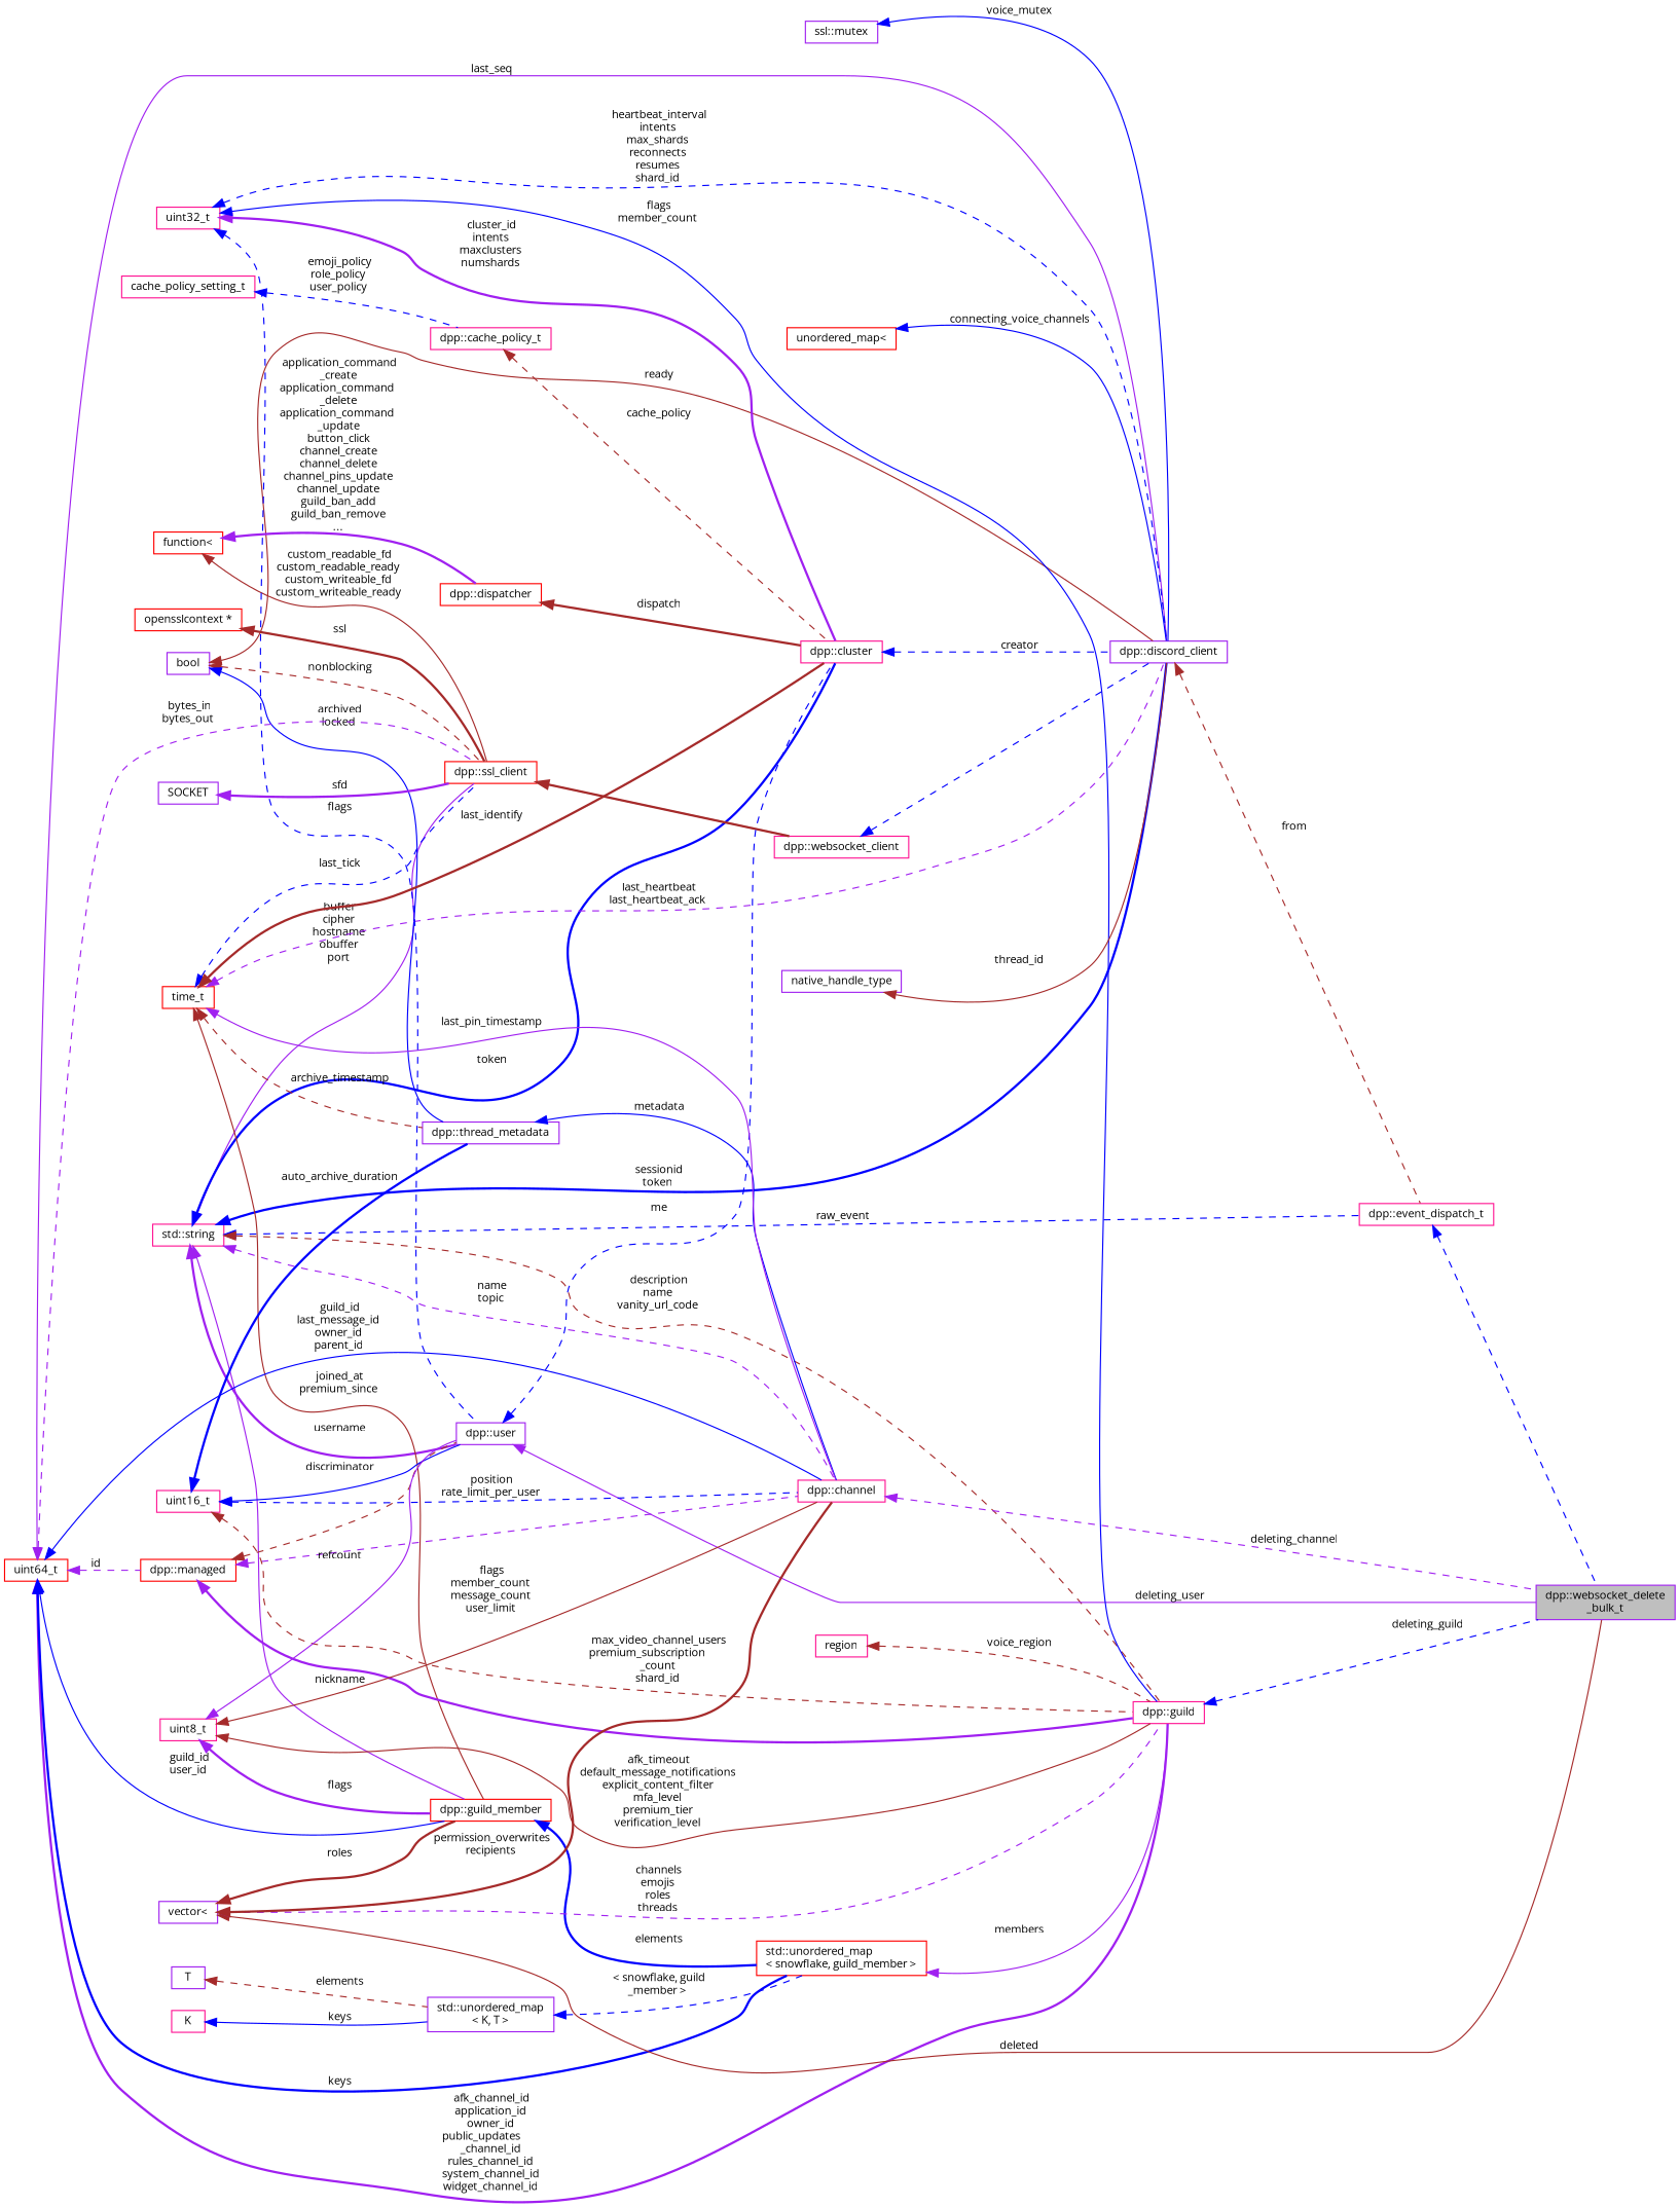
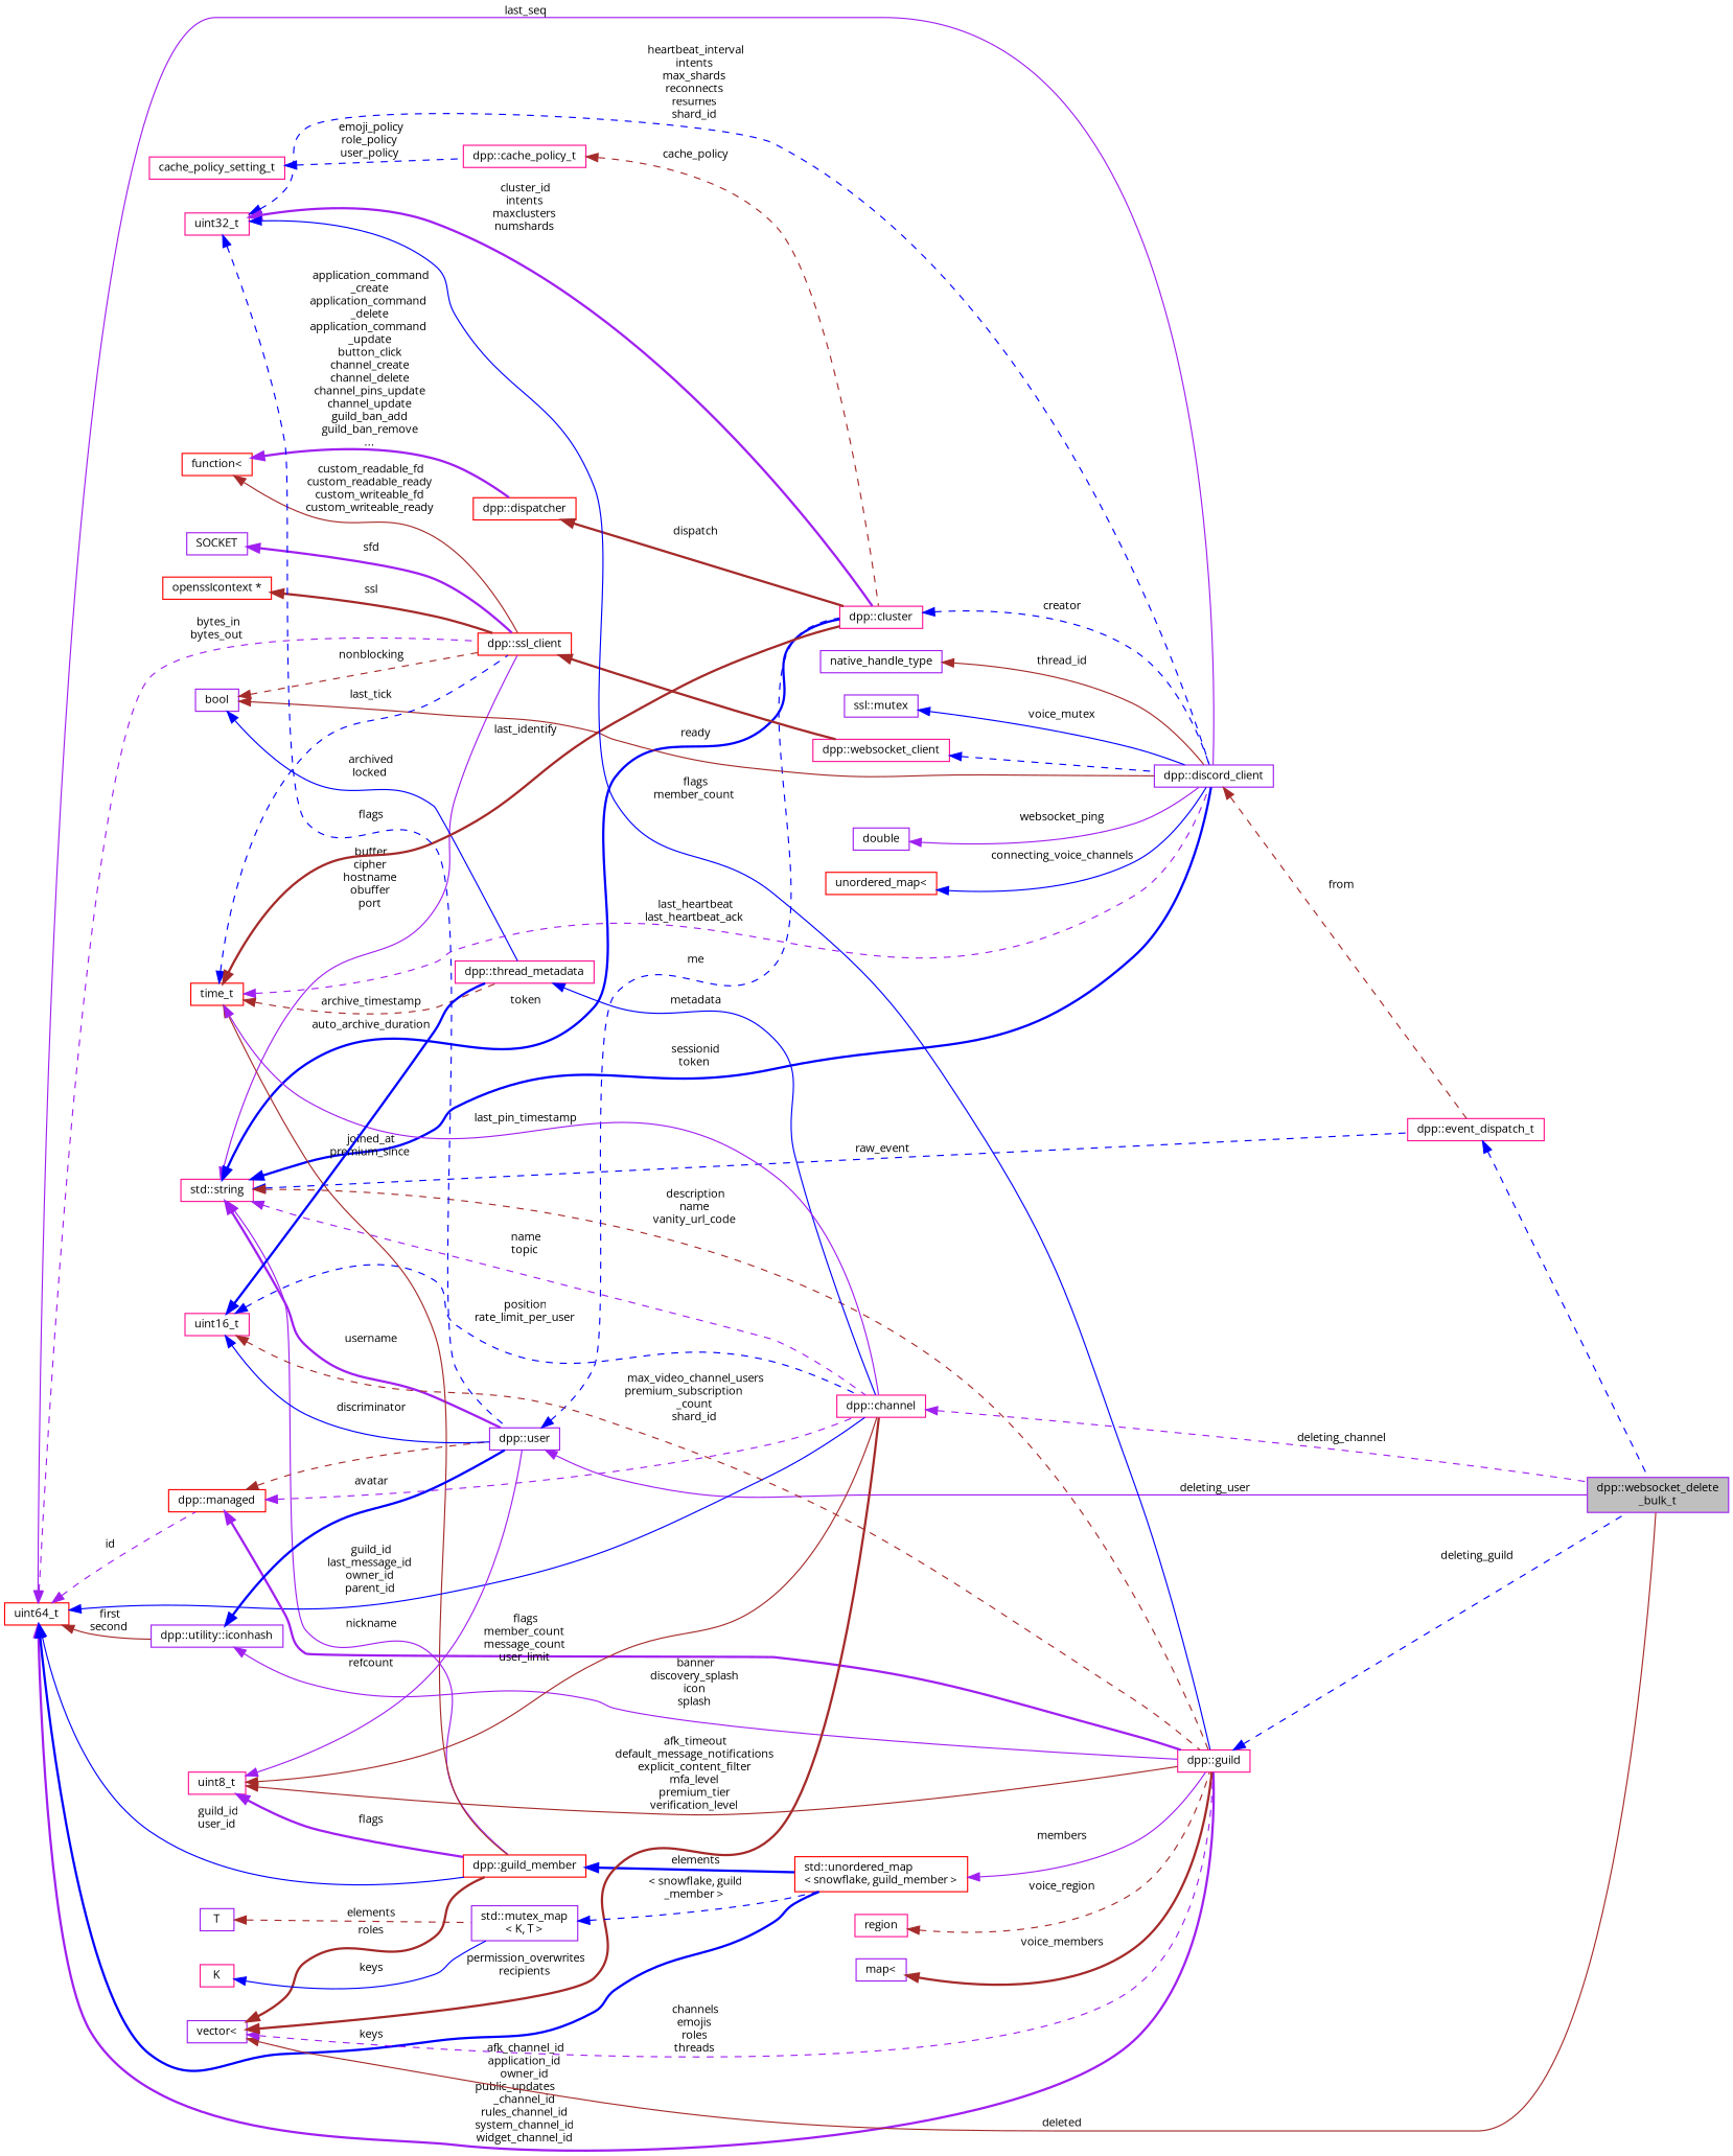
  digraph {
    fontname="Open Sans"
    rankdir=LR
    node [color=purple fontname="Open Sans" fontsize=10 shape=record]
    edge [color=blue dir=back fontname="Open Sans" fontsize=10 labelfontname=Helvetica labelfontsize=10 style=dashed]
    n1 [fillcolor=grey75 fontcolor=black height=0.2 label="dpp::websocket_delete\l_bulk_t" style=filled width=0.4]
    n2 [color=deeppink height=0.2 label="dpp::event_dispatch_t" width=0.4]
    n3 [color=deeppink height=0.2 label="std::string" width=0.4]
    n4 [height=0.2 label="dpp::discord_client" width=0.4]
    n5 [color=red height=0.2 label="dpp::ssl_client" width=0.4]
    n6 [color=deeppink height=0.2 label="dpp::cluster" width=0.4]
    n7 [height=0.2 label="dpp::user" width=0.4]
    n8 [color=deeppink height=0.2 label="dpp::guild" width=0.4]
    n9 [color=red height=0.2 label="dpp::guild_member" width=0.4]
    n10 [color=deeppink height=0.2 label="dpp::channel" width=0.4]
    n11 [color=deeppink height=0.2 label="dpp::websocket_client" width=0.4]
    n12 [color=red height=0.2 label="std::unordered_map\l\< snowflake, guild_member \>" width=0.4]
    n13 [height=0.2 label=bool width=0.4]
-   n14 [height=0.2 label="dpp::thread_metadata" width=0.4]
+   n14 [color=deeppink height=0.2 label="dpp::thread_metadata" width=0.4]
    n15 [height=0.2 label=SOCKET width=0.4]
    n16 [color=red height=0.2 label="opensslcontext *" width=0.4]
    n17 [color=red height=0.2 label=time_t width=0.4]
    n18 [color=red height=0.2 label=uint64_t width=0.4]
    n19 [color=red height=0.2 label="dpp::managed" width=0.4]
+   n20 [height=0.2 label="dpp::utility::iconhash" width=0.4]
    n21 [color=red height=0.2 label="function\<" width=0.4]
    n22 [color=red height=0.2 label="dpp::dispatcher" width=0.4]
    n23 [color=deeppink height=0.2 label=uint32_t width=0.4]
    n24 [color=deeppink height=0.2 label=uint16_t width=0.4]
    n25 [color=deeppink height=0.2 label=uint8_t width=0.4]
    n26 [color=deeppink height=0.2 label="dpp::cache_policy_t" width=0.4]
    n27 [color=deeppink height=0.2 label=cache_policy_setting_t width=0.4]
    n28 [height=0.2 label=native_handle_type width=0.4]
    n29 [height=0.2 label="ssl::mutex" width=0.4]
+   n30 [height=0.2 label=double width=0.4]
    n31 [color=red height=0.2 label="unordered_map\<" width=0.4]
    n32 [color=deeppink height=0.2 label=region width=0.4]
    n33 [height=0.2 label="vector\<" width=0.4]
-   n34 [height=0.2 label="std::unordered_map\l\< K, T \>" width=0.4]
+   n34 [height=0.2 label="std::mutex_map\l\< K, T \>" width=0.4]
    n35 [color=deeppink height=0.2 label=K width=0.4]
    n36 [height=0.2 label=T width=0.4]
+   n37 [height=0.2 label="map\<" width=0.4]
    n2 -> n1
    n3 -> n2 [label=" raw_event"]
    n3 -> n4 [label=" sessionid\ntoken" style=bold]
    n3 -> n5 [color=purple label=" buffer\ncipher\nhostname\nobuffer\nport" style=solid]
    n3 -> n6 [label=" token" style=bold]
    n3 -> n7 [color=purple label=" username" style=bold]
    n3 -> n8 [color=brown label=" description\nname\nvanity_url_code"]
    n3 -> n9 [color=purple label=" nickname" style=solid]
    n3 -> n10 [color=purple label=" name\ntopic"]
    n4 -> n2 [color=brown label=" from"]
    n5 -> n11 [color=brown style=bold]
    n6 -> n4 [label=" creator"]
    n7 -> n1 [color=purple label=" deleting_user" style=solid]
    n7 -> n6 [label=" me"]
    n8 -> n1 [label=" deleting_guild"]
    n9 -> n12 [label=" elements" style=bold]
    n10 -> n1 [color=purple label=" deleting_channel"]
    n11 -> n4
    n12 -> n8 [color=purple label=" members" style=solid]
    n13 -> n4 [color=brown label=" ready" style=solid]
    n13 -> n5 [color=brown label=" nonblocking"]
    n13 -> n14 [label=" archived\nlocked" style=solid]
    n14 -> n10 [label=" metadata" style=solid]
    n15 -> n5 [color=purple label=" sfd" style=bold]
    n16 -> n5 [color=brown label=" ssl" style=bold]
    n17 -> n4 [color=purple label=" last_heartbeat\nlast_heartbeat_ack"]
    n17 -> n5 [label=" last_tick"]
    n17 -> n6 [color=brown label=" last_identify" style=bold]
    n17 -> n9 [color=brown label=" joined_at\npremium_since" style=solid]
    n17 -> n10 [color=purple label=" last_pin_timestamp" style=solid]
    n17 -> n14 [color=brown label=" archive_timestamp"]
    n18 -> n4 [color=purple label=" last_seq" style=solid]
    n18 -> n5 [color=purple label=" bytes_in\nbytes_out"]
    n18 -> n8 [color=purple label=" afk_channel_id\napplication_id\nowner_id\npublic_updates\l_channel_id\nrules_channel_id\nsystem_channel_id\nwidget_channel_id" style=bold]
    n18 -> n9 [label=" guild_id\nuser_id" style=solid]
    n18 -> n10 [label=" guild_id\nlast_message_id\nowner_id\nparent_id" style=solid]
    n18 -> n12 [label=" keys" style=bold]
    n18 -> n19 [color=purple label=" id"]
+   n18 -> n20 [color=brown label=" first\nsecond" style=solid]
    n19 -> n7 [color=brown]
    n19 -> n8 [color=purple style=bold]
    n19 -> n10 [color=purple]
+   n20 -> n7 [label=" avatar" style=bold]
+   n20 -> n8 [color=purple label=" banner\ndiscovery_splash\nicon\nsplash" style=solid]
    n21 -> n5 [color=brown label=" custom_readable_fd\ncustom_readable_ready\ncustom_writeable_fd\ncustom_writeable_ready" style=solid]
    n21 -> n22 [color=purple label=" application_command\l_create\napplication_command\l_delete\napplication_command\l_update\nbutton_click\nchannel_create\nchannel_delete\nchannel_pins_update\nchannel_update\nguild_ban_add\nguild_ban_remove\n..." style=bold]
    n22 -> n6 [color=brown label=" dispatch" style=bold]
    n23 -> n4 [label=" heartbeat_interval\nintents\nmax_shards\nreconnects\nresumes\nshard_id"]
    n23 -> n6 [color=purple label=" cluster_id\nintents\nmaxclusters\nnumshards" style=bold]
    n23 -> n7 [label=" flags"]
    n23 -> n8 [label=" flags\nmember_count" style=solid]
    n24 -> n7 [label=" discriminator" style=solid]
    n24 -> n8 [color=brown label=" max_video_channel_users\npremium_subscription\l_count\nshard_id"]
    n24 -> n10 [label=" position\nrate_limit_per_user"]
    n24 -> n14 [label=" auto_archive_duration" style=bold]
    n25 -> n7 [color=purple label=" refcount" style=solid]
    n25 -> n8 [color=brown label=" afk_timeout\ndefault_message_notifications\nexplicit_content_filter\nmfa_level\npremium_tier\nverification_level" style=solid]
    n25 -> n9 [color=purple label=" flags" style=bold]
    n25 -> n10 [color=brown label=" flags\nmember_count\nmessage_count\nuser_limit" style=solid]
    n26 -> n6 [color=brown label=" cache_policy"]
    n27 -> n26 [label=" emoji_policy\nrole_policy\nuser_policy"]
    n28 -> n4 [color=brown label=" thread_id" style=solid]
    n29 -> n4 [label=" voice_mutex" style=solid]
+   n30 -> n4 [color=purple label=" websocket_ping" style=solid]
    n31 -> n4 [label=" connecting_voice_channels" style=solid]
    n32 -> n8 [color=brown label=" voice_region"]
    n33 -> n1 [color=brown label=" deleted" style=solid]
    n33 -> n8 [color=purple label=" channels\nemojis\nroles\nthreads"]
    n33 -> n9 [color=brown label=" roles" style=bold]
    n33 -> n10 [color=brown label=" permission_overwrites\nrecipients" style=bold]
    n34 -> n12 [label=" \< snowflake, guild\l_member \>"]
    n35 -> n34 [label=" keys" style=solid]
    n36 -> n34 [color=brown label=" elements"]
+   n37 -> n8 [color=brown label=" voice_members" style=bold]
  }
